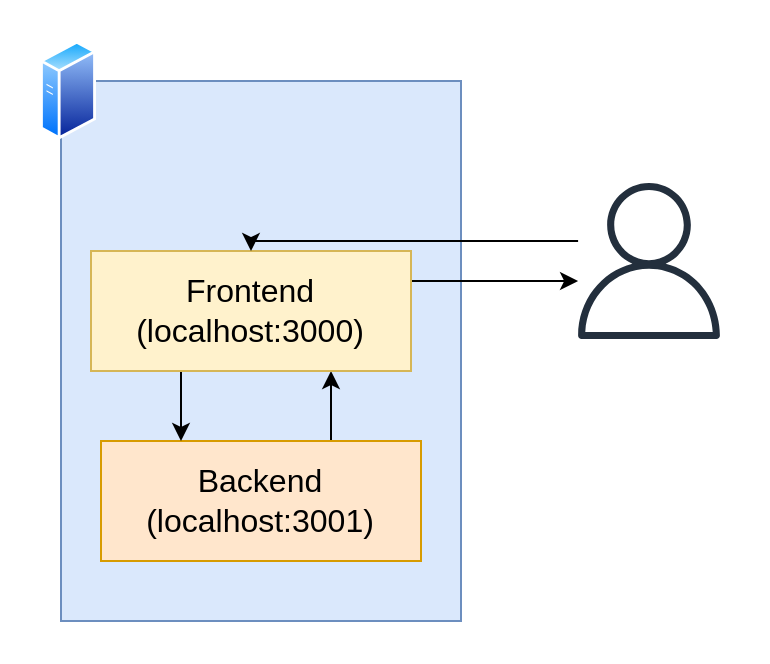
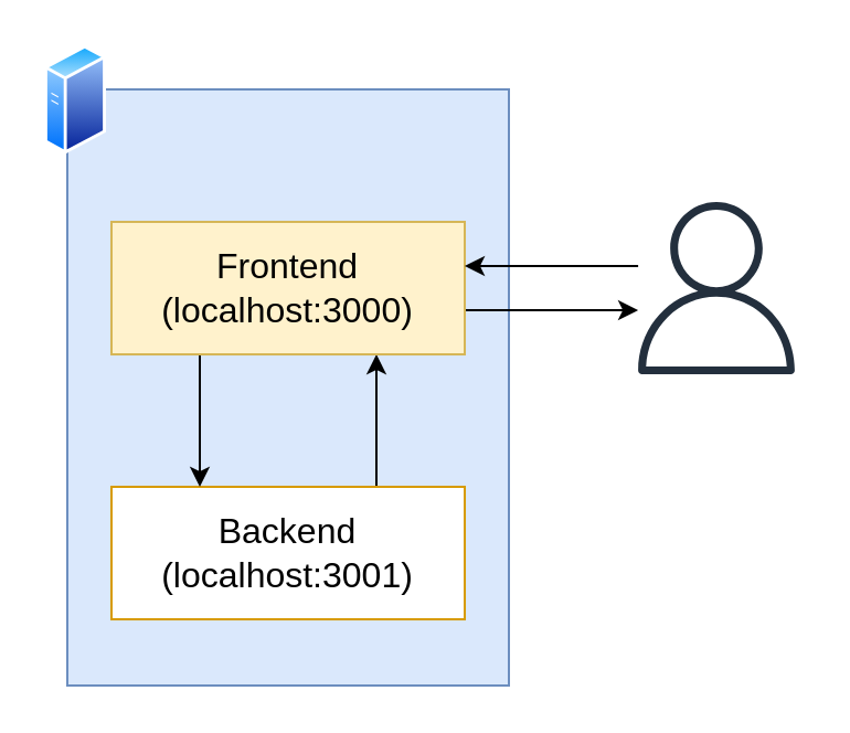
  <mxCell id="0" />
  <mxCell id="1" parent="0" />
  <mxCell id="2" value="" style="rounded=0;whiteSpace=wrap;html=1;fillColor=#dae8fc;strokeColor=#6c8ebf;fontSize=16;" vertex="1" parent="1"><mxGeometry x="30" y="40" width="200" height="270" as="geometry" /></mxCell>
  <mxCell id="3" value="" style="aspect=fixed;perimeter=ellipsePerimeter;html=1;align=center;shadow=0;dashed=0;spacingTop=3;image;image=img/lib/active_directory/generic_server.svg;fontSize=16;" vertex="1" parent="1"><mxGeometry x="20" y="20" width="28.0" height="50" as="geometry" /></mxCell>
  <mxCell id="4" style="edgeStyle=orthogonalEdgeStyle;rounded=0;orthogonalLoop=1;jettySize=auto;html=1;entryX=0.75;entryY=1;entryDx=0;entryDy=0;fontSize=16;exitX=0.75;exitY=0;exitDx=0;exitDy=0;" edge="1" parent="1" source="5" target="8"><mxGeometry relative="1" as="geometry" /></mxCell>
- <mxCell id="5" value="Backend&lt;br&gt;(localhost:3001)" style="rounded=0;whiteSpace=wrap;html=1;fillColor=#ffe6cc;strokeColor=#d79b00;fontSize=16;" vertex="1" parent="1"><mxGeometry x="50" y="220" width="160" height="60" as="geometry" /></mxCell>
+ <mxCell id="5" value="Backend&lt;br&gt;(localhost:3001)" style="rounded=0;whiteSpace=wrap;html=1;fillColor=#ffffff;strokeColor=#d79b00;fontSize=16;" vertex="1" parent="1"><mxGeometry x="50" y="220" width="160" height="60" as="geometry" /></mxCell>
  <mxCell id="6" style="edgeStyle=orthogonalEdgeStyle;rounded=0;orthogonalLoop=1;jettySize=auto;html=1;fontSize=16;exitX=0.25;exitY=1;exitDx=0;exitDy=0;entryX=0.25;entryY=0;entryDx=0;entryDy=0;" edge="1" parent="1" source="8" target="5"><mxGeometry relative="1" as="geometry"><Array as="points"><mxPoint x="90" y="190" /><mxPoint x="90" y="190" /></Array></mxGeometry></mxCell>
  <mxCell id="7" style="edgeStyle=orthogonalEdgeStyle;rounded=0;orthogonalLoop=1;jettySize=auto;html=1;fontSize=16;" edge="1" parent="1" source="8" target="10"><mxGeometry relative="1" as="geometry"><Array as="points"><mxPoint x="250" y="140" /><mxPoint x="250" y="140" /></Array></mxGeometry></mxCell>
- <mxCell id="8" value="Frontend&lt;br&gt;(localhost:3000)" style="rounded=0;whiteSpace=wrap;html=1;fillColor=#fff2cc;strokeColor=#d6b656;fontSize=16;" vertex="1" parent="1"><mxGeometry x="45" y="125" width="160" height="60" as="geometry" /></mxCell>
+ <mxCell id="8" value="Frontend&lt;br&gt;(localhost:3000)" style="rounded=0;whiteSpace=wrap;html=1;fillColor=#fff2cc;strokeColor=#d6b656;fontSize=16;" vertex="1" parent="1"><mxGeometry x="50" y="100" width="160" height="60" as="geometry" /></mxCell>
  <mxCell id="9" style="edgeStyle=orthogonalEdgeStyle;rounded=0;orthogonalLoop=1;jettySize=auto;html=1;fontSize=16;" edge="1" parent="1" source="10" target="8"><mxGeometry relative="1" as="geometry"><Array as="points"><mxPoint x="250" y="120" /><mxPoint x="250" y="120" /></Array></mxGeometry></mxCell>
  <mxCell id="10" value="" style="sketch=0;outlineConnect=0;fontColor=#232F3E;gradientColor=none;fillColor=#232F3D;strokeColor=none;dashed=0;verticalLabelPosition=bottom;verticalAlign=top;align=center;html=1;fontSize=12;fontStyle=0;aspect=fixed;pointerEvents=1;shape=mxgraph.aws4.user;" vertex="1" parent="1"><mxGeometry x="285" y="91" width="78" height="78" as="geometry" /></mxCell>
